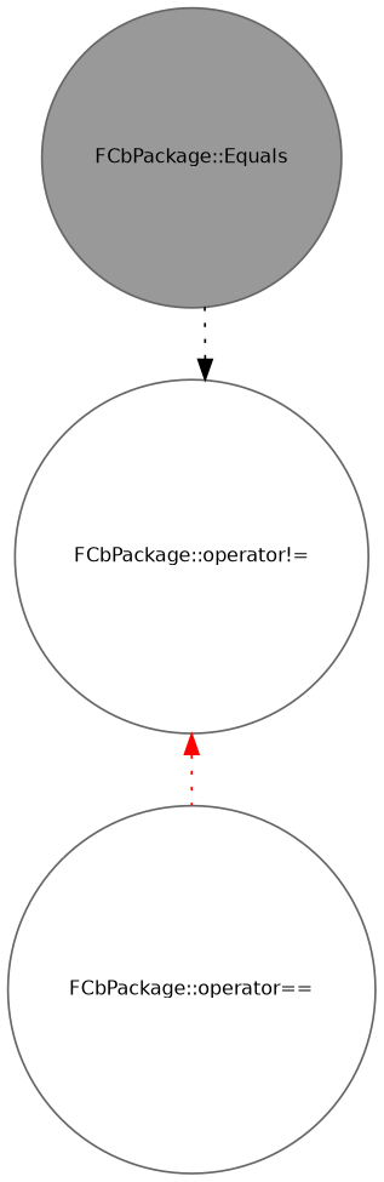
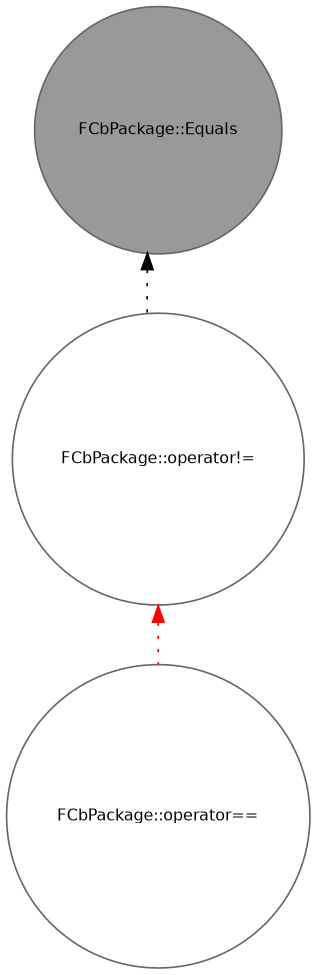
  digraph {
    rankdir=TB
    node [color=grey40 fillcolor=white fontname=Helvetica fontsize=10 shape=circle style=filled]
    edge [dir=back fontname=Helvetica fontsize=10 labelfontname=Helvetica labelfontsize=10 style=dotted]
    n1 [color=gray40 fillcolor=grey60 fontcolor=black height=0.2 label="FCbPackage::Equals" width=0.4]
    n2 [height=0.2 label="FCbPackage::operator!=" width=0.4]
    n3 [height=0.2 label="FCbPackage::operator==" width=0.4]
-   n2 -> n1 [color=black]
+   n1 -> n2 [color=black]
    n2 -> n3 [color=red]
  }
